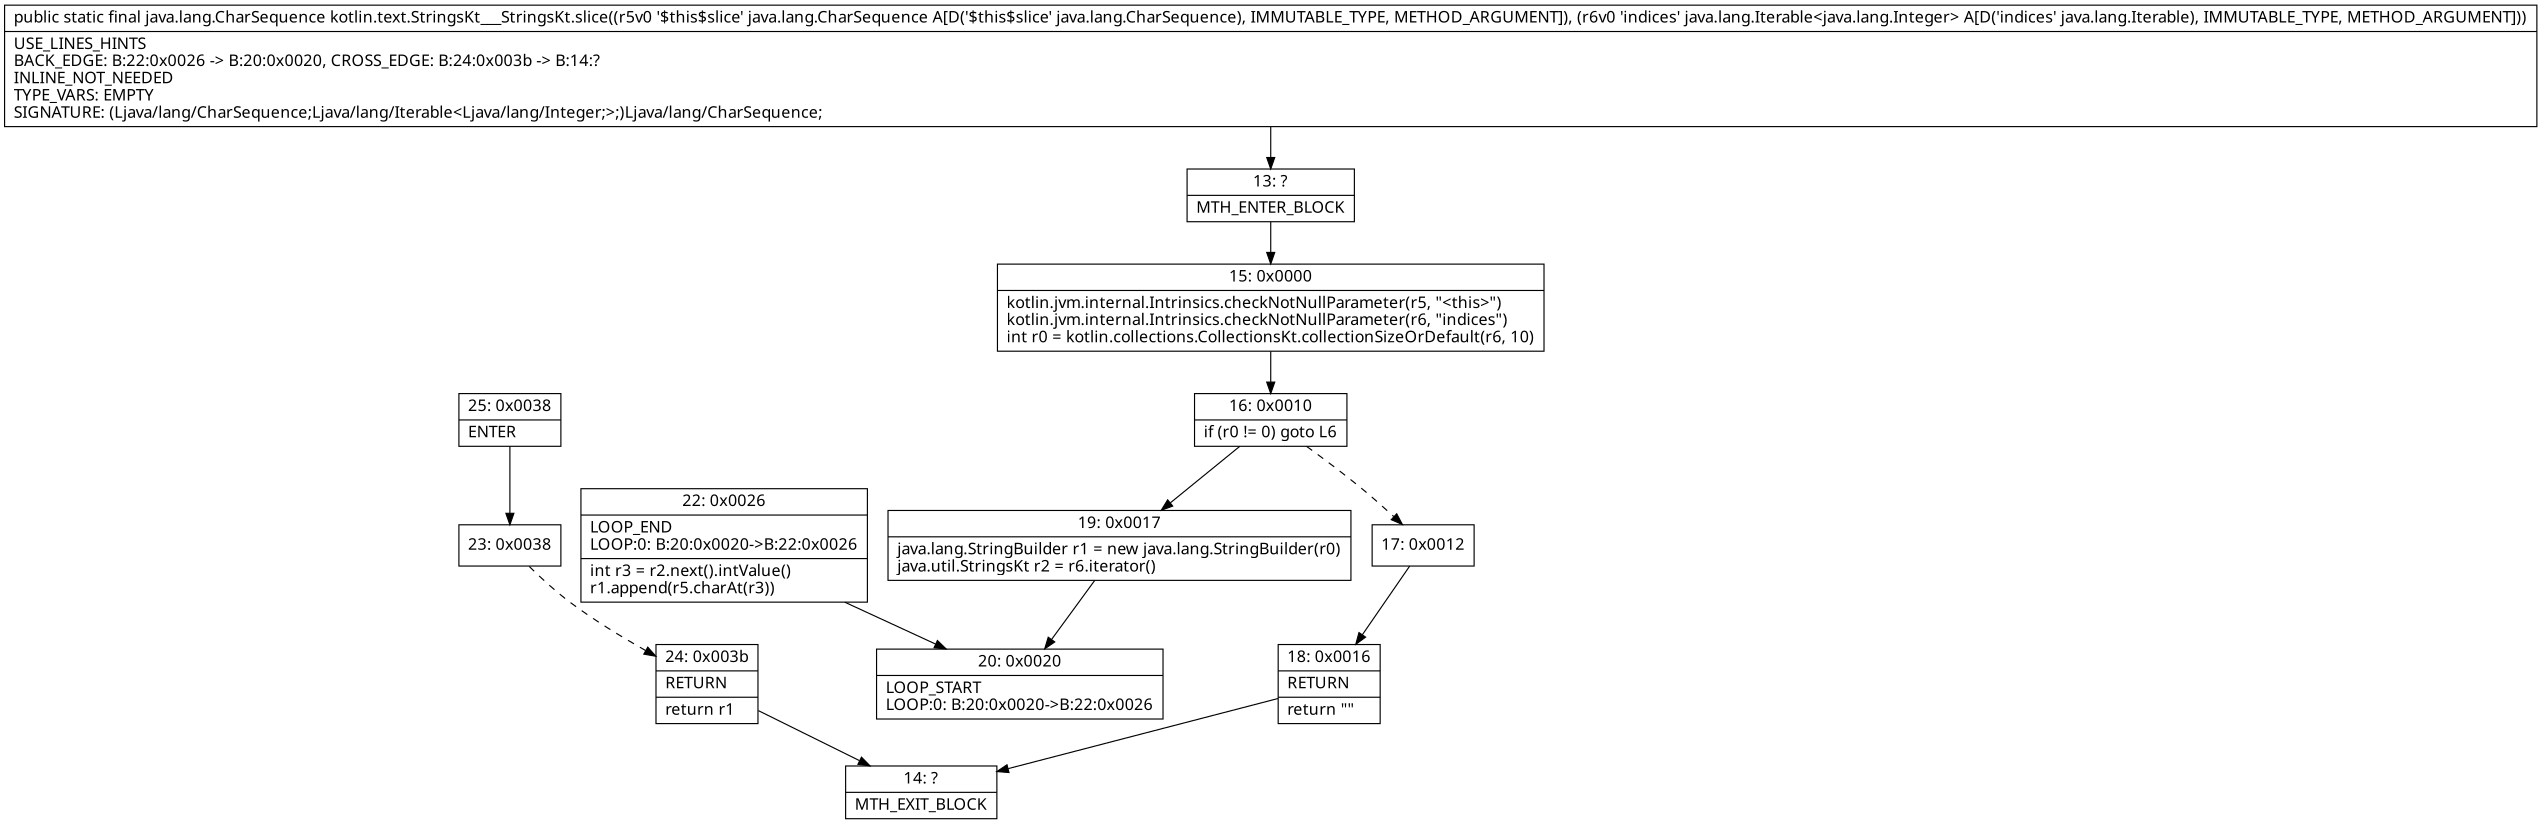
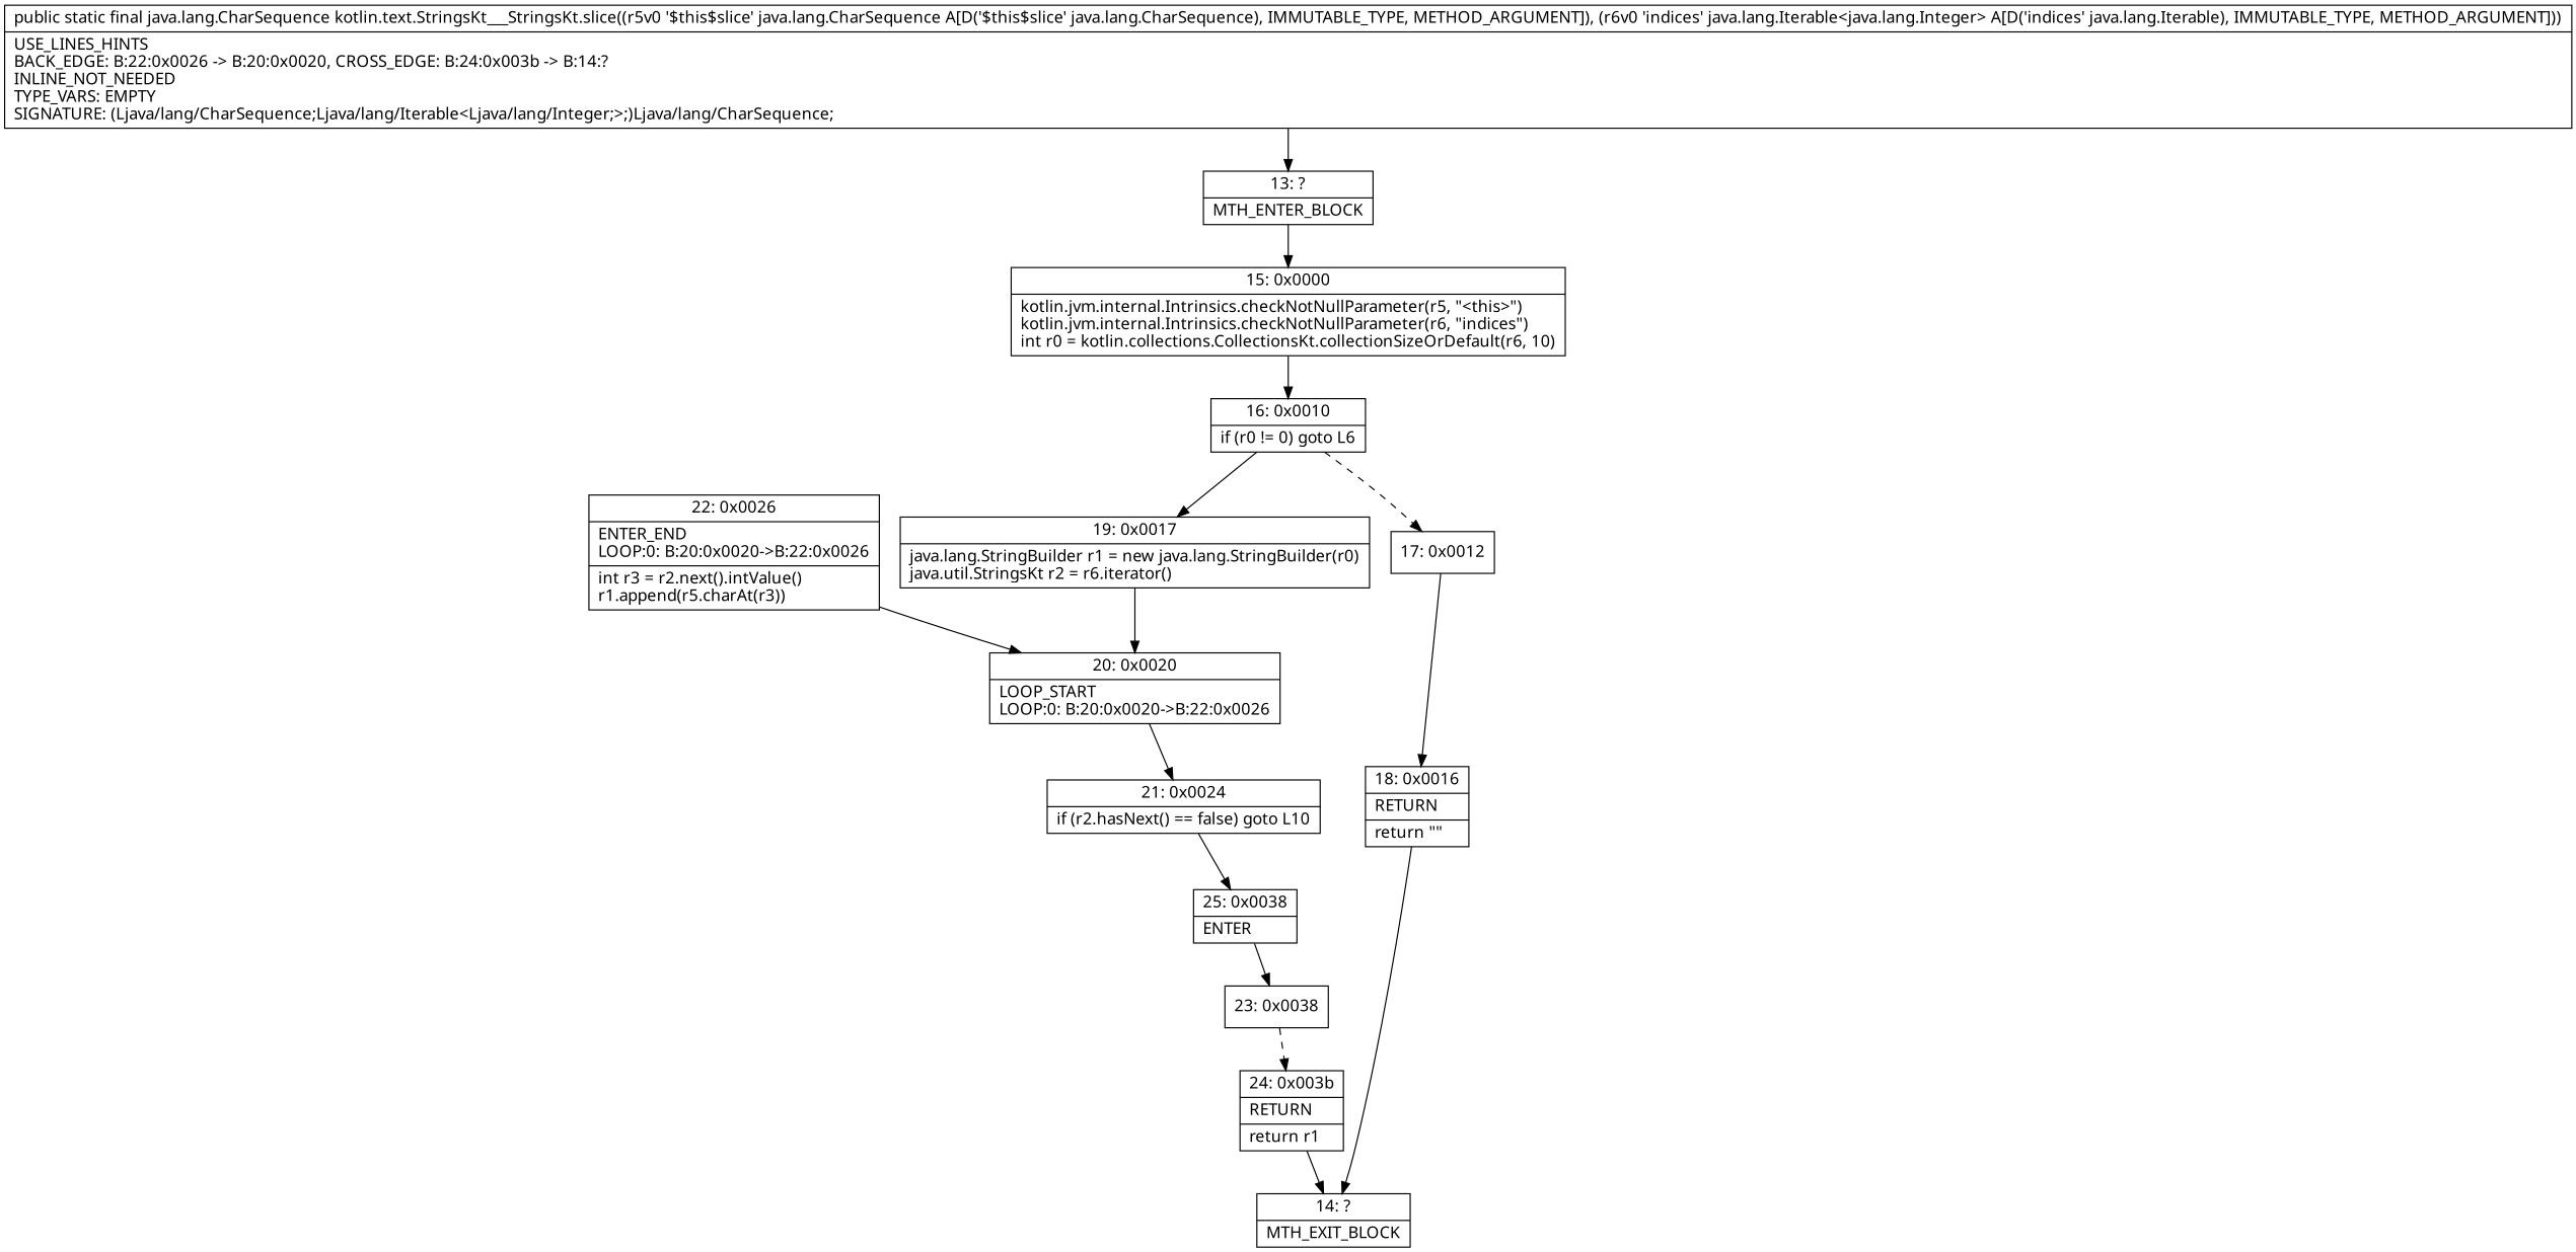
  digraph {
    fontname="Noto Sans"
    node [fontname="Noto Sans" shape=record]
    edge [fontname="Noto Sans"]
    n1 [label="{13\:\ ?|MTH_ENTER_BLOCK\l}"]
    n2 [label="{15\:\ 0x0000|kotlin.jvm.internal.Intrinsics.checkNotNullParameter(r5, \"\<this\>\")\lkotlin.jvm.internal.Intrinsics.checkNotNullParameter(r6, \"indices\")\lint r0 = kotlin.collections.CollectionsKt.collectionSizeOrDefault(r6, 10)\l}"]
    n3 [label="{16\:\ 0x0010|if (r0 != 0) goto L6\l}"]
    n4 [label="{17\:\ 0x0012}"]
    n5 [label="{19\:\ 0x0017|java.lang.StringBuilder r1 = new java.lang.StringBuilder(r0)\ljava.util.StringsKt r2 = r6.iterator()\l}"]
    n6 [label="{18\:\ 0x0016|RETURN\l|return \"\"\l}"]
    n7 [label="{20\:\ 0x0020|LOOP_START\lLOOP:0: B:20:0x0020\-\>B:22:0x0026\l}"]
    n8 [label="{14\:\ ?|MTH_EXIT_BLOCK\l}"]
+   n9 [label="{21\:\ 0x0024|if (r2.hasNext() == false) goto L10\l}"]
    n10 [label="{25\:\ 0x0038|ENTER\l}"]
-   n11 [label="{22\:\ 0x0026|LOOP_END\lLOOP:0: B:20:0x0020\-\>B:22:0x0026\l|int r3 = r2.next().intValue()\lr1.append(r5.charAt(r3))\l}"]
+   n11 [label="{22\:\ 0x0026|ENTER_END\lLOOP:0: B:20:0x0020\-\>B:22:0x0026\l|int r3 = r2.next().intValue()\lr1.append(r5.charAt(r3))\l}"]
    n12 [label="{23\:\ 0x0038}"]
    n13 [label="{24\:\ 0x003b|RETURN\l|return r1\l}"]
    n14 [label="{public static final java.lang.CharSequence kotlin.text.StringsKt___StringsKt.slice((r5v0 '$this$slice' java.lang.CharSequence A[D('$this$slice' java.lang.CharSequence), IMMUTABLE_TYPE, METHOD_ARGUMENT]), (r6v0 'indices' java.lang.Iterable\<java.lang.Integer\> A[D('indices' java.lang.Iterable), IMMUTABLE_TYPE, METHOD_ARGUMENT]))  | USE_LINES_HINTS\lBACK_EDGE: B:22:0x0026 \-\> B:20:0x0020, CROSS_EDGE: B:24:0x003b \-\> B:14:?\lINLINE_NOT_NEEDED\lTYPE_VARS: EMPTY\lSIGNATURE: (Ljava\/lang\/CharSequence;Ljava\/lang\/Iterable\<Ljava\/lang\/Integer;\>;)Ljava\/lang\/CharSequence;\l}"]
    n1 -> n2
    n2 -> n3
    n3 -> n4 [style=dashed]
    n3 -> n5
    n4 -> n6
    n5 -> n7
    n6 -> n8
+   n7 -> n9
+   n9 -> n10
    n10 -> n12
    n11 -> n7
    n12 -> n13 [style=dashed]
    n13 -> n8
    n14 -> n1
  }
